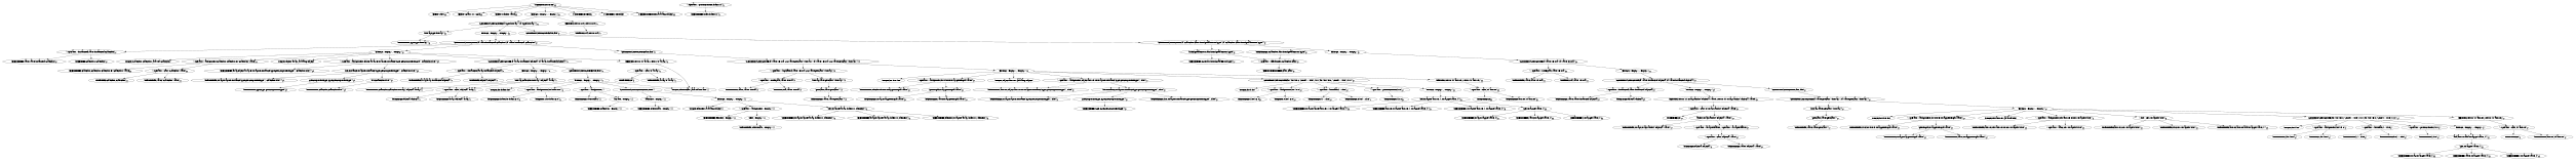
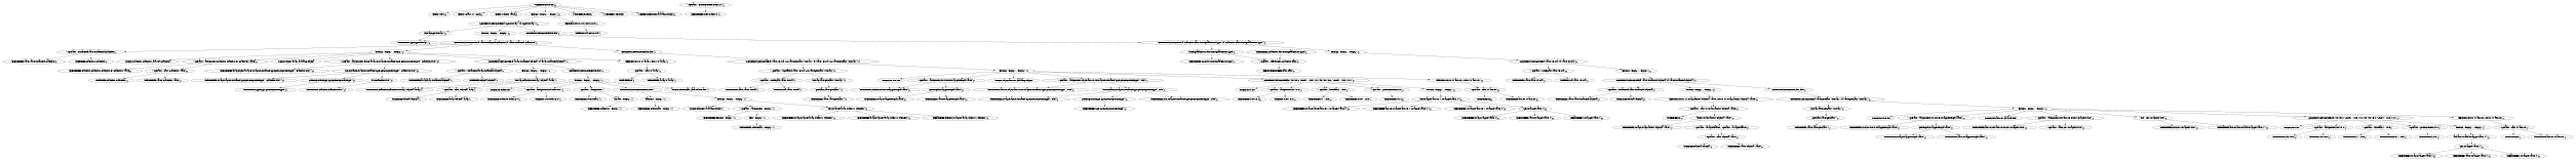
  digraph {
    n1 [label=<(METHOD,convertTo)<SUB>35</SUB>>]
    n2 [label=<(PARAM,this)<SUB>35</SUB>>]
    n3 [label=<(PARAM,Class&lt;T&gt; type)<SUB>35</SUB>>]
    n4 [label=<(PARAM,Object value)<SUB>35</SUB>>]
    n5 [label=<(BLOCK,&lt;empty&gt;,&lt;empty&gt;)<SUB>35</SUB>>]
    n6 [label=<(MODIFIER,PUBLIC)>]
    n7 [label=<(MODIFIER,VIRTUAL)>]
    n8 [label=<(METHOD_RETURN,java.lang.Object)<SUB>35</SUB>>]
    n9 [label=<(CONTROL_STRUCTURE,if (type.isArray()),if (type.isArray()))<SUB>36</SUB>>]
    n10 [label=<(RETURN,return null;,return null;)<SUB>71</SUB>>]
    n11 [label=<(isArray,type.isArray())<SUB>36</SUB>>]
    n12 [label=<(BLOCK,&lt;empty&gt;,&lt;empty&gt;)<SUB>36</SUB>>]
    n13 [label=<(CONTROL_STRUCTURE,else,else)<SUB>57</SUB>>]
    n14 [label=<(LITERAL,null,return null;)<SUB>71</SUB>>]
    n15 [label=<(IDENTIFIER,type,type.isArray())<SUB>36</SUB>>]
    n16 [label=<(CONTROL_STRUCTURE,if (value instanceof Collection),if (value instanceof Collection))<SUB>37</SUB>>]
    n17 [label=<(CONTROL_STRUCTURE,if (Collection.class.isAssignableFrom(type)),if (Collection.class.isAssignableFrom(type)))<SUB>57</SUB>>]
    n18 [label=<(&lt;operator&gt;.instanceOf,value instanceof Collection)<SUB>37</SUB>>]
    n19 [label=<(BLOCK,&lt;empty&gt;,&lt;empty&gt;)<SUB>37</SUB>>]
    n20 [label=<(CONTROL_STRUCTURE,else,else)<SUB>49</SUB>>]
    n21 [label=<(IDENTIFIER,value,value instanceof Collection)<SUB>37</SUB>>]
    n22 [label=<(TYPE_REF,Collection,Collection)<SUB>37</SUB>>]
    n23 [label=<(LOCAL,Collection collection: java.util.Collection)>]
    n24 [label=<(&lt;operator&gt;.assignment,Collection collection = (Collection) value)<SUB>38</SUB>>]
    n25 [label=<(LOCAL,Object array: java.lang.Object)>]
    n26 [label=<(&lt;operator&gt;.assignment,Object array = Array.newInstance(type.getComponentType(), collection.size()))<SUB>39</SUB>>]
    n27 [label=<(CONTROL_STRUCTURE,if (array instanceof Object[]),if (array instanceof Object[]))<SUB>40</SUB>>]
    n28 [label=<(RETURN,return (T) array;,return (T) array;)<SUB>48</SUB>>]
    n29 [label=<(CONTROL_STRUCTURE,if (value != null &amp;&amp; value.getClass().isArray()),if (value != null &amp;&amp; value.getClass().isArray()))<SUB>49</SUB>>]
    n30 [label=<(IDENTIFIER,collection,Collection collection = (Collection) value)<SUB>38</SUB>>]
    n31 [label=<(&lt;operator&gt;.cast,(Collection) value)<SUB>38</SUB>>]
    n32 [label=<(IDENTIFIER,array,Object array = Array.newInstance(type.getComponentType(), collection.size()))<SUB>39</SUB>>]
    n33 [label=<(newInstance,Array.newInstance(type.getComponentType(), collection.size()))<SUB>39</SUB>>]
    n34 [label=<(&lt;operator&gt;.instanceOf,array instanceof Object[])<SUB>40</SUB>>]
    n35 [label=<(BLOCK,&lt;empty&gt;,&lt;empty&gt;)<SUB>40</SUB>>]
    n36 [label=<(CONTROL_STRUCTURE,else,else)<SUB>42</SUB>>]
    n37 [label=<(&lt;operator&gt;.cast,(T) array)<SUB>48</SUB>>]
    n38 [label=<(TYPE_REF,Collection,Collection)<SUB>38</SUB>>]
    n39 [label=<(IDENTIFIER,value,(Collection) value)<SUB>38</SUB>>]
    n40 [label=<(IDENTIFIER,Array,Array.newInstance(type.getComponentType(), collection.size()))<SUB>39</SUB>>]
    n41 [label=<(getComponentType,type.getComponentType())<SUB>39</SUB>>]
    n42 [label=<(size,collection.size())<SUB>39</SUB>>]
    n43 [label=<(IDENTIFIER,type,type.getComponentType())<SUB>39</SUB>>]
    n44 [label=<(IDENTIFIER,collection,collection.size())<SUB>39</SUB>>]
    n45 [label=<(IDENTIFIER,array,array instanceof Object[])<SUB>40</SUB>>]
    n46 [label=<(TYPE_REF,Object[],Object[])<SUB>40</SUB>>]
    n47 [label=<(toArray,collection.toArray((Object[]) array))<SUB>41</SUB>>]
    n48 [label=<(BLOCK,&lt;empty&gt;,&lt;empty&gt;)<SUB>42</SUB>>]
    n49 [label=<(IDENTIFIER,collection,collection.toArray((Object[]) array))<SUB>41</SUB>>]
    n50 [label=<(&lt;operator&gt;.cast,(Object[]) array)<SUB>41</SUB>>]
    n51 [label=<(TYPE_REF,Object[],Object[])<SUB>41</SUB>>]
    n52 [label=<(IDENTIFIER,array,(Object[]) array)<SUB>41</SUB>>]
    n53 [label=<(LOCAL,int index: int)>]
    n54 [label=<(&lt;operator&gt;.assignment,int index = 0)<SUB>43</SUB>>]
    n55 [label=<(LOCAL,$iterLocal0: java.util.Iterator)<SUB>44</SUB>>]
    n56 [label=<(&lt;operator&gt;.assignment,)<SUB>44</SUB>>]
    n57 [label=<(CONTROL_STRUCTURE,FOR,FOR)<SUB>44</SUB>>]
    n58 [label=<(IDENTIFIER,index,int index = 0)<SUB>43</SUB>>]
    n59 [label=<(LITERAL,0,int index = 0)<SUB>43</SUB>>]
    n60 [label=<(IDENTIFIER,$iterLocal0,)<SUB>44</SUB>>]
    n61 [label=<(iterator,&lt;empty&gt;)<SUB>44</SUB>>]
    n62 [label=<(hasNext,&lt;empty&gt;)<SUB>44</SUB>>]
    n63 [label=<(BLOCK,&lt;empty&gt;,&lt;empty&gt;)<SUB>44</SUB>>]
    n64 [label=<(IDENTIFIER,collection,&lt;empty&gt;)<SUB>44</SUB>>]
    n65 [label=<(IDENTIFIER,$iterLocal0,&lt;empty&gt;)<SUB>44</SUB>>]
    n66 [label=<(LOCAL,element: java.lang.Object)<SUB>44</SUB>>]
    n67 [label=<(&lt;operator&gt;.assignment,&lt;empty&gt;)<SUB>44</SUB>>]
    n68 [label=<(set,Array.set(array, index++, element))<SUB>45</SUB>>]
    n69 [label=<(IDENTIFIER,element,&lt;empty&gt;)<SUB>44</SUB>>]
    n70 [label=<(next,&lt;empty&gt;)<SUB>44</SUB>>]
    n71 [label=<(IDENTIFIER,Array,Array.set(array, index++, element))<SUB>45</SUB>>]
    n72 [label=<(IDENTIFIER,array,Array.set(array, index++, element))<SUB>45</SUB>>]
    n73 [label=<(IDENTIFIER,element,Array.set(array, index++, element))<SUB>45</SUB>>]
    n74 [label=<(IDENTIFIER,$iterLocal0,&lt;empty&gt;)<SUB>44</SUB>>]
    n75 [label=<(&lt;operator&gt;.postIncrement,index++)<SUB>45</SUB>>]
    n76 [label=<(IDENTIFIER,index,index++)<SUB>45</SUB>>]
    n77 [label=<(TYPE_REF,T,T)<SUB>48</SUB>>]
    n78 [label=<(IDENTIFIER,array,(T) array)<SUB>48</SUB>>]
    n79 [label=<(&lt;operator&gt;.logicalAnd,value != null &amp;&amp; value.getClass().isArray())<SUB>49</SUB>>]
    n80 [label=<(BLOCK,&lt;empty&gt;,&lt;empty&gt;)<SUB>49</SUB>>]
    n81 [label=<(&lt;operator&gt;.notEquals,value != null)<SUB>49</SUB>>]
    n82 [label=<(isArray,value.getClass().isArray())<SUB>49</SUB>>]
    n83 [label=<(LOCAL,int size: int)>]
    n84 [label=<(&lt;operator&gt;.assignment,int size = Array.getLength(value))<SUB>50</SUB>>]
    n85 [label=<(LOCAL,Object answer: java.lang.Object)>]
    n86 [label=<(&lt;operator&gt;.assignment,Object answer = Array.newInstance(type.getComponentType(), size))<SUB>51</SUB>>]
    n87 [label=<(CONTROL_STRUCTURE,for (int i = 0; Some(i &lt; size); i++),for (int i = 0; Some(i &lt; size); i++))<SUB>52</SUB>>]
    n88 [label=<(RETURN,return (T) answer;,return (T) answer;)<SUB>55</SUB>>]
    n89 [label=<(IDENTIFIER,value,value != null)<SUB>49</SUB>>]
    n90 [label=<(LITERAL,null,value != null)<SUB>49</SUB>>]
    n91 [label=<(getClass,value.getClass())<SUB>49</SUB>>]
    n92 [label=<(IDENTIFIER,value,value.getClass())<SUB>49</SUB>>]
    n93 [label=<(IDENTIFIER,size,int size = Array.getLength(value))<SUB>50</SUB>>]
    n94 [label=<(getLength,Array.getLength(value))<SUB>50</SUB>>]
    n95 [label=<(IDENTIFIER,answer,Object answer = Array.newInstance(type.getComponentType(), size))<SUB>51</SUB>>]
    n96 [label=<(newInstance,Array.newInstance(type.getComponentType(), size))<SUB>51</SUB>>]
    n97 [label=<(LOCAL,int i: int)>]
    n98 [label=<(&lt;operator&gt;.assignment,int i = 0)<SUB>52</SUB>>]
    n99 [label=<(&lt;operator&gt;.lessThan,i &lt; size)<SUB>52</SUB>>]
    n100 [label=<(&lt;operator&gt;.postIncrement,i++)<SUB>52</SUB>>]
    n101 [label=<(BLOCK,&lt;empty&gt;,&lt;empty&gt;)<SUB>52</SUB>>]
    n102 [label=<(&lt;operator&gt;.cast,(T) answer)<SUB>55</SUB>>]
    n103 [label=<(IDENTIFIER,Array,Array.getLength(value))<SUB>50</SUB>>]
    n104 [label=<(IDENTIFIER,value,Array.getLength(value))<SUB>50</SUB>>]
    n105 [label=<(IDENTIFIER,Array,Array.newInstance(type.getComponentType(), size))<SUB>51</SUB>>]
    n106 [label=<(getComponentType,type.getComponentType())<SUB>51</SUB>>]
    n107 [label=<(IDENTIFIER,size,Array.newInstance(type.getComponentType(), size))<SUB>51</SUB>>]
    n108 [label=<(IDENTIFIER,type,type.getComponentType())<SUB>51</SUB>>]
    n109 [label=<(IDENTIFIER,i,int i = 0)<SUB>52</SUB>>]
    n110 [label=<(LITERAL,0,int i = 0)<SUB>52</SUB>>]
    n111 [label=<(IDENTIFIER,i,i &lt; size)<SUB>52</SUB>>]
    n112 [label=<(IDENTIFIER,size,i &lt; size)<SUB>52</SUB>>]
    n113 [label=<(IDENTIFIER,i,i++)<SUB>52</SUB>>]
    n114 [label=<(set,Array.set(answer, i, Array.get(value, i)))<SUB>53</SUB>>]
    n115 [label=<(IDENTIFIER,Array,Array.set(answer, i, Array.get(value, i)))<SUB>53</SUB>>]
    n116 [label=<(IDENTIFIER,answer,Array.set(answer, i, Array.get(value, i)))<SUB>53</SUB>>]
    n117 [label=<(IDENTIFIER,i,Array.set(answer, i, Array.get(value, i)))<SUB>53</SUB>>]
    n118 [label=<(get,Array.get(value, i))<SUB>53</SUB>>]
    n119 [label=<(IDENTIFIER,Array,Array.get(value, i))<SUB>53</SUB>>]
    n120 [label=<(IDENTIFIER,value,Array.get(value, i))<SUB>53</SUB>>]
    n121 [label=<(IDENTIFIER,i,Array.get(value, i))<SUB>53</SUB>>]
    n122 [label=<(TYPE_REF,T,T)<SUB>55</SUB>>]
    n123 [label=<(IDENTIFIER,answer,(T) answer)<SUB>55</SUB>>]
    n124 [label=<(isAssignableFrom,this.isAssignableFrom(type))<SUB>57</SUB>>]
    n125 [label=<(BLOCK,&lt;empty&gt;,&lt;empty&gt;)<SUB>57</SUB>>]
    n126 [label=<(&lt;operator&gt;.fieldAccess,Collection.class)<SUB>57</SUB>>]
    n127 [label=<(IDENTIFIER,type,this.isAssignableFrom(type))<SUB>57</SUB>>]
    n128 [label=<(CONTROL_STRUCTURE,if (value != null),if (value != null))<SUB>58</SUB>>]
    n129 [label=<(FIELD_IDENTIFIER,class,class)<SUB>57</SUB>>]
    n130 [label=<(IDENTIFIER,Collection,this.isAssignableFrom(type))<SUB>57</SUB>>]
    n131 [label=<(&lt;operator&gt;.notEquals,value != null)<SUB>58</SUB>>]
    n132 [label=<(BLOCK,&lt;empty&gt;,&lt;empty&gt;)<SUB>58</SUB>>]
    n133 [label=<(IDENTIFIER,value,value != null)<SUB>58</SUB>>]
    n134 [label=<(LITERAL,null,value != null)<SUB>58</SUB>>]
    n135 [label=<(CONTROL_STRUCTURE,if (value instanceof Object[]),if (value instanceof Object[]))<SUB>59</SUB>>]
    n136 [label=<(&lt;operator&gt;.instanceOf,value instanceof Object[])<SUB>59</SUB>>]
    n137 [label=<(BLOCK,&lt;empty&gt;,&lt;empty&gt;)<SUB>59</SUB>>]
    n138 [label=<(CONTROL_STRUCTURE,else,else)<SUB>61</SUB>>]
    n139 [label=<(IDENTIFIER,value,value instanceof Object[])<SUB>59</SUB>>]
    n140 [label=<(TYPE_REF,Object[],Object[])<SUB>59</SUB>>]
    n141 [label=<(RETURN,return (T) Arrays.asList((Object[]) value);,return (T) Arrays.asList((Object[]) value);)<SUB>60</SUB>>]
    n142 [label=<(CONTROL_STRUCTURE,if (value.getClass().isArray()),if (value.getClass().isArray()))<SUB>61</SUB>>]
    n143 [label=<(&lt;operator&gt;.cast,(T) Arrays.asList((Object[]) value))<SUB>60</SUB>>]
    n144 [label=<(TYPE_REF,T,T)<SUB>60</SUB>>]
    n145 [label=<(asList,Arrays.asList((Object[]) value))<SUB>60</SUB>>]
    n146 [label=<(IDENTIFIER,Arrays,Arrays.asList((Object[]) value))<SUB>60</SUB>>]
    n147 [label=<(&lt;operator&gt;.arrayInitializer,&lt;operator&gt;.arrayInitializer)<SUB>60</SUB>>]
    n148 [label=<(&lt;operator&gt;.cast,(Object[]) value)<SUB>60</SUB>>]
    n149 [label=<(TYPE_REF,Object[],Object[])<SUB>60</SUB>>]
    n150 [label=<(IDENTIFIER,value,(Object[]) value)<SUB>60</SUB>>]
    n151 [label=<(isArray,value.getClass().isArray())<SUB>61</SUB>>]
    n152 [label=<(BLOCK,&lt;empty&gt;,&lt;empty&gt;)<SUB>61</SUB>>]
    n153 [label=<(getClass,value.getClass())<SUB>61</SUB>>]
    n154 [label=<(LOCAL,int size: int)>]
    n155 [label=<(&lt;operator&gt;.assignment,int size = Array.getLength(value))<SUB>62</SUB>>]
    n156 [label=<(LOCAL,List answer: java.util.List)>]
    n157 [label=<(&lt;operator&gt;.assignment,List answer = new ArrayList(size))<SUB>63</SUB>>]
    n158 [label=<(&lt;init&gt;,new ArrayList(size))<SUB>63</SUB>>]
    n159 [label=<(CONTROL_STRUCTURE,for (int i = 0; Some(i &lt; size); i++),for (int i = 0; Some(i &lt; size); i++))<SUB>64</SUB>>]
    n160 [label=<(RETURN,return (T) answer;,return (T) answer;)<SUB>67</SUB>>]
    n161 [label=<(IDENTIFIER,value,value.getClass())<SUB>61</SUB>>]
    n162 [label=<(IDENTIFIER,size,int size = Array.getLength(value))<SUB>62</SUB>>]
    n163 [label=<(getLength,Array.getLength(value))<SUB>62</SUB>>]
    n164 [label=<(IDENTIFIER,answer,List answer = new ArrayList(size))<SUB>63</SUB>>]
    n165 [label=<(&lt;operator&gt;.alloc,new ArrayList(size))<SUB>63</SUB>>]
-   n166 [label=<(IDENTIFIER,answer,new ArrayList(size))<SUB>63</SUB>>]
    n167 [label=<(IDENTIFIER,size,new ArrayList(size))<SUB>63</SUB>>]
    n168 [label=<(IDENTIFIER,answer,answer.add(Array.get(value, i)))<SUB>65</SUB>>]
    n169 [label=<(LOCAL,int i: int)>]
    n170 [label=<(&lt;operator&gt;.assignment,int i = 0)<SUB>64</SUB>>]
    n171 [label=<(&lt;operator&gt;.lessThan,i &lt; size)<SUB>64</SUB>>]
    n172 [label=<(&lt;operator&gt;.postIncrement,i++)<SUB>64</SUB>>]
    n173 [label=<(BLOCK,&lt;empty&gt;,&lt;empty&gt;)<SUB>64</SUB>>]
    n174 [label=<(&lt;operator&gt;.cast,(T) answer)<SUB>67</SUB>>]
    n175 [label=<(IDENTIFIER,Array,Array.getLength(value))<SUB>62</SUB>>]
    n176 [label=<(IDENTIFIER,value,Array.getLength(value))<SUB>62</SUB>>]
    n177 [label=<(IDENTIFIER,i,int i = 0)<SUB>64</SUB>>]
    n178 [label=<(LITERAL,0,int i = 0)<SUB>64</SUB>>]
    n179 [label=<(IDENTIFIER,i,i &lt; size)<SUB>64</SUB>>]
    n180 [label=<(IDENTIFIER,size,i &lt; size)<SUB>64</SUB>>]
    n181 [label=<(IDENTIFIER,i,i++)<SUB>64</SUB>>]
    n182 [label=<(add,answer.add(Array.get(value, i)))<SUB>65</SUB>>]
    n183 [label=<(get,Array.get(value, i))<SUB>65</SUB>>]
    n184 [label=<(IDENTIFIER,Array,Array.get(value, i))<SUB>65</SUB>>]
    n185 [label=<(IDENTIFIER,value,Array.get(value, i))<SUB>65</SUB>>]
    n186 [label=<(IDENTIFIER,i,Array.get(value, i))<SUB>65</SUB>>]
    n187 [label=<(TYPE_REF,T,T)<SUB>67</SUB>>]
    n188 [label=<(IDENTIFIER,answer,(T) answer)<SUB>67</SUB>>]
    n1 -> n2
    n1 -> n3
    n1 -> n4
    n1 -> n5
    n1 -> n6
    n1 -> n7
    n1 -> n8
    n5 -> n9
    n5 -> n10
    n9 -> n11
    n9 -> n12
    n9 -> n13
    n10 -> n14
    n11 -> n15
    n12 -> n16
    n13 -> n17
    n16 -> n18
    n16 -> n19
    n16 -> n20
    n17 -> n124
    n17 -> n125
    n18 -> n21
    n18 -> n22
    n19 -> n23
    n19 -> n24
    n19 -> n25
    n19 -> n26
    n19 -> n27
    n19 -> n28
    n20 -> n29
    n24 -> n30
    n24 -> n31
    n26 -> n32
    n26 -> n33
    n27 -> n34
    n27 -> n35
    n27 -> n36
-   n28 -> n55
+   n28 -> n37
    n29 -> n79
    n29 -> n80
    n31 -> n38
    n31 -> n39
    n33 -> n40
    n33 -> n41
    n33 -> n42
    n34 -> n45
    n34 -> n46
    n35 -> n47
    n36 -> n48
    n37 -> n77
    n37 -> n78
    n41 -> n43
    n42 -> n44
    n47 -> n49
    n47 -> n50
    n48 -> n53
    n48 -> n54
    n48 -> n55
    n48 -> n56
    n48 -> n57
    n50 -> n51
    n50 -> n52
    n54 -> n58
    n54 -> n59
    n56 -> n60
    n56 -> n61
    n57 -> n62
    n57 -> n63
    n61 -> n64
    n62 -> n65
    n63 -> n66
    n63 -> n67
    n63 -> n68
    n67 -> n69
    n67 -> n70
    n68 -> n71
    n68 -> n72
    n68 -> n73
    n70 -> n74
    n75 -> n76
    n79 -> n81
    n79 -> n82
    n80 -> n83
    n80 -> n84
    n80 -> n85
    n80 -> n86
    n80 -> n87
    n80 -> n88
    n81 -> n89
    n81 -> n90
    n82 -> n91
    n84 -> n93
    n84 -> n94
    n86 -> n95
    n86 -> n96
    n87 -> n97
    n87 -> n98
    n87 -> n99
    n87 -> n100
    n87 -> n101
    n88 -> n102
    n91 -> n92
    n94 -> n103
    n94 -> n104
    n96 -> n105
    n96 -> n106
    n96 -> n107
    n98 -> n109
    n98 -> n110
    n99 -> n111
    n99 -> n112
    n100 -> n113
    n101 -> n114
    n102 -> n122
    n102 -> n123
    n106 -> n108
    n114 -> n115
    n114 -> n116
    n114 -> n117
    n114 -> n118
    n118 -> n119
    n118 -> n120
    n118 -> n121
    n124 -> n126
    n124 -> n127
    n125 -> n128
    n126 -> n129
    n128 -> n131
    n128 -> n132
    n130 -> n126
    n131 -> n133
    n131 -> n134
    n132 -> n135
    n135 -> n136
    n135 -> n137
    n135 -> n138
    n136 -> n139
    n136 -> n140
    n137 -> n141
    n138 -> n142
    n141 -> n143
    n142 -> n151
    n142 -> n152
    n143 -> n144
    n143 -> n145
    n145 -> n146
    n145 -> n147
    n147 -> n148
    n148 -> n149
    n148 -> n150
    n151 -> n153
    n152 -> n154
    n152 -> n155
    n152 -> n156
    n152 -> n157
    n152 -> n158
    n152 -> n159
    n152 -> n160
    n153 -> n161
    n155 -> n162
    n155 -> n163
    n157 -> n164
    n157 -> n165
-   n158 -> n166
    n158 -> n167
    n158 -> n168
    n159 -> n169
    n159 -> n170
    n159 -> n171
    n159 -> n172
    n159 -> n173
    n160 -> n174
    n163 -> n175
    n163 -> n176
    n170 -> n177
    n170 -> n178
    n171 -> n179
    n171 -> n180
    n172 -> n181
    n173 -> n182
    n174 -> n187
    n174 -> n188
    n182 -> n183
    n183 -> n184
    n183 -> n185
    n183 -> n186
  }
